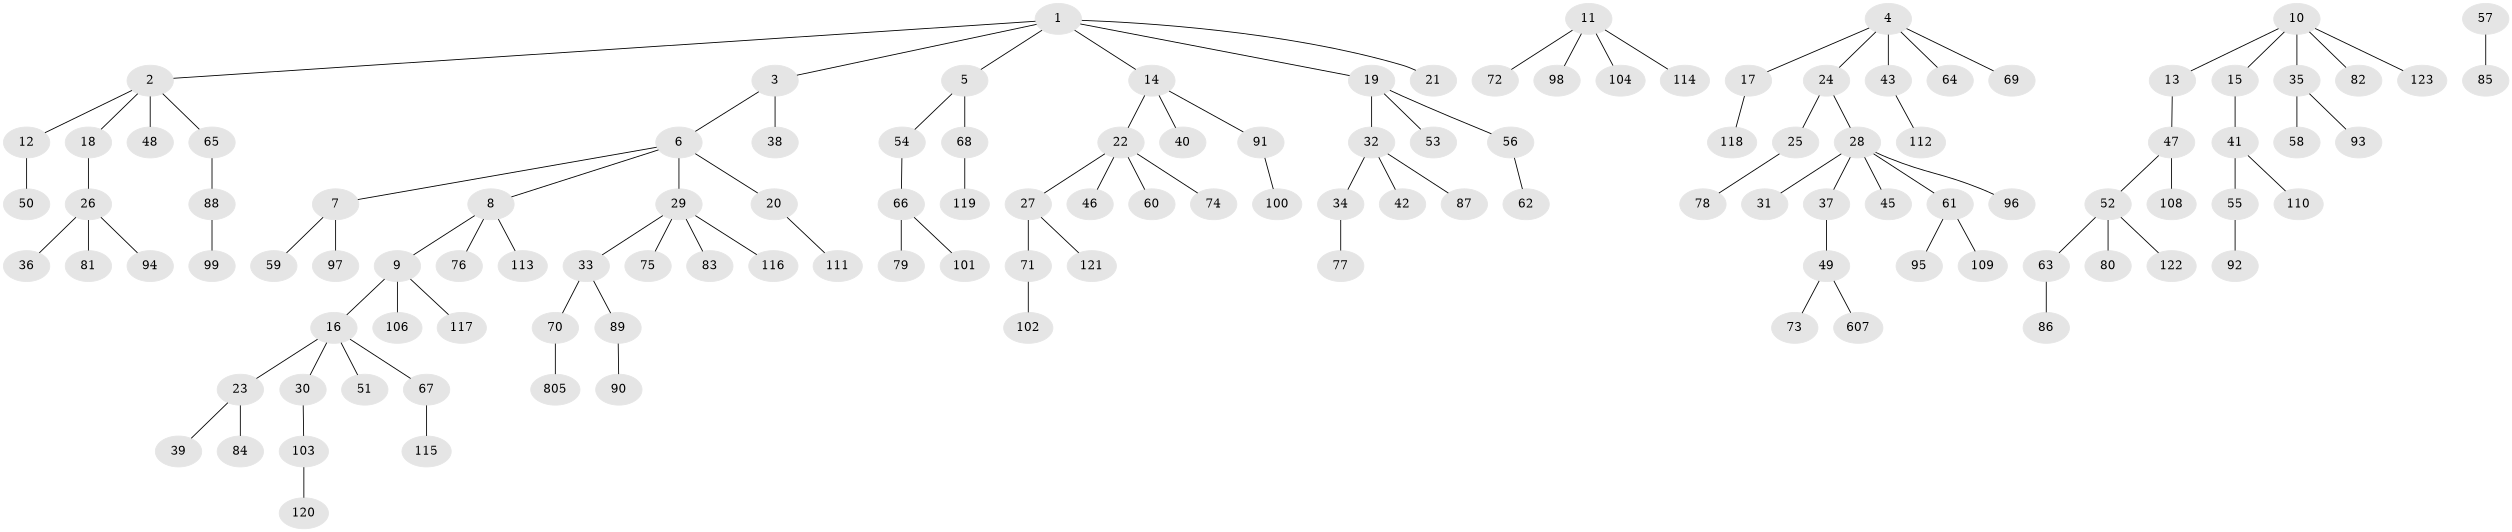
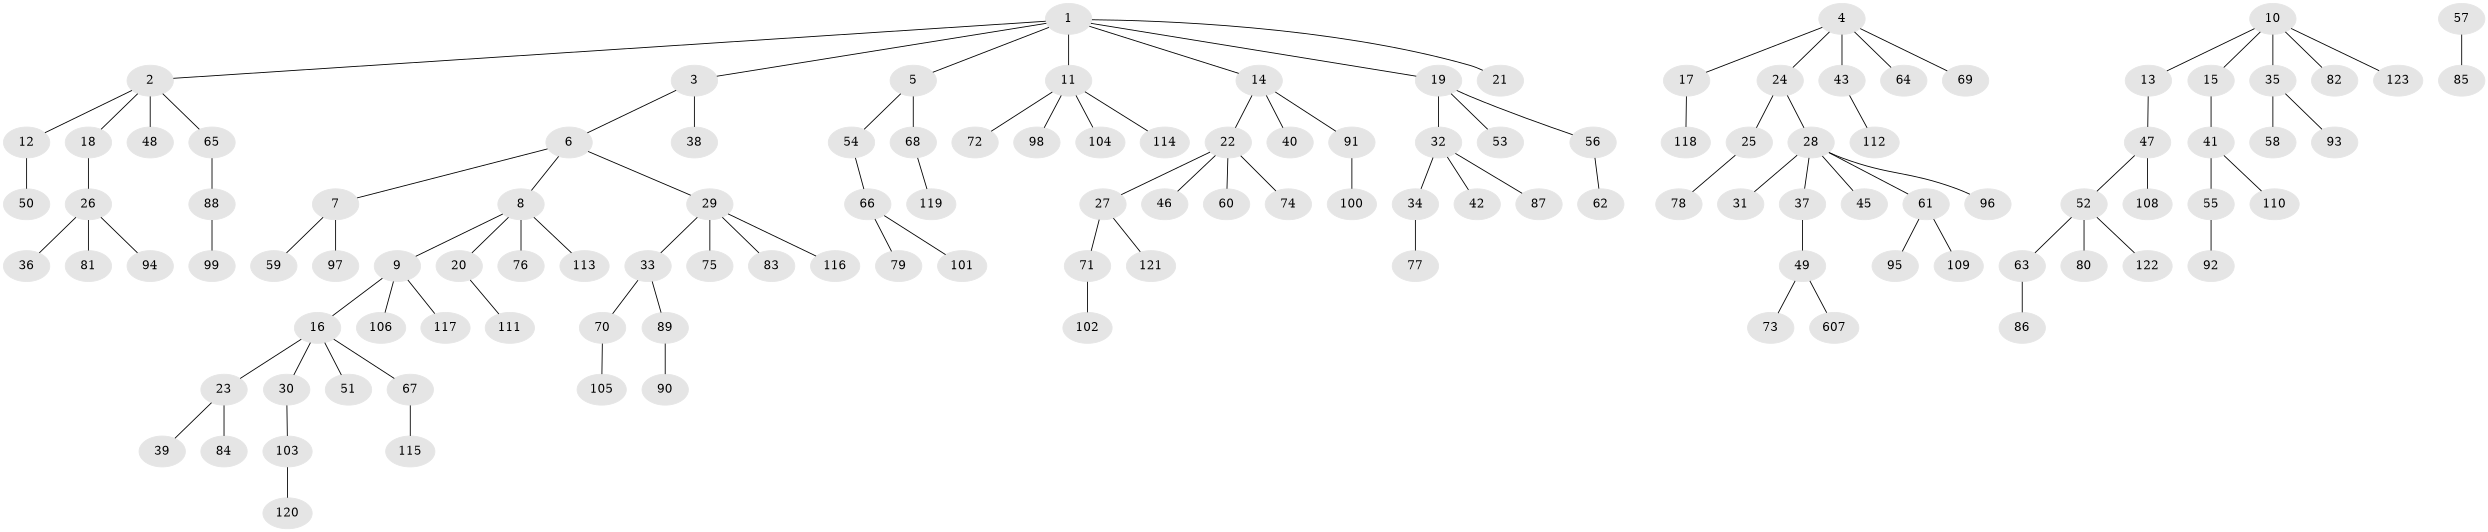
  graph {
    node [color=gray90 style=filled]
    1
    2
    3
    5
    11
    14
    19
    21
    12
    18
    48
    65
    6
    38
    4
    17
    24
    43
    64
    69
    54
    68
    72
    98
    104
    114
    22
    40
    91
    32
    53
    56
    50
    26
    88
    7
    8
    29
    10
    13
    15
    35
    82
    123
    118
    25
    28
    112
    66
    119
    59
    97
    9
    20
    76
    113
    33
    75
    83
    116
    16
    106
    117
    111
    23
    30
    51
    67
    47
    41
    58
    93
    52
    108
    27
    46
    60
    74
    100
    55
    110
    39
    84
    103
    115
    36
    81
    94
    34
    42
    87
    62
    71
    121
    78
    31
    37
    45
    61
    96
    57
    85
    102
    49
    95
    109
    70
    89
    120
    77
-   105 [label=805]
+   105
    90
    73
    n114 [label=607]
    92
    63
    80
    122
    86
    79
    101
    99
    1 -- 2
    1 -- 3
    1 -- 5
+   1 -- 11
    1 -- 14
    1 -- 19
    1 -- 21
    2 -- 12
    2 -- 18
    2 -- 48
    2 -- 65
    3 -- 6
    3 -- 38
    5 -- 54
    5 -- 68
    11 -- 72
    11 -- 98
    11 -- 104
    11 -- 114
    14 -- 22
    14 -- 40
    14 -- 91
    19 -- 32
    19 -- 53
    19 -- 56
    12 -- 50
    18 -- 26
    65 -- 88
    6 -- 7
    6 -- 8
    6 -- 29
    4 -- 17
    4 -- 24
    4 -- 43
    4 -- 64
    4 -- 69
    17 -- 118
    24 -- 25
    24 -- 28
    43 -- 112
    54 -- 66
    68 -- 119
    22 -- 27
    22 -- 46
    22 -- 60
    22 -- 74
    91 -- 100
    32 -- 34
    32 -- 42
    32 -- 87
    56 -- 62
    26 -- 36
    26 -- 81
    26 -- 94
    88 -- 99
    7 -- 59
    7 -- 97
    8 -- 9
-   6 -- 20
+   8 -- 20
    8 -- 76
    8 -- 113
    29 -- 33
    29 -- 75
    29 -- 83
    29 -- 116
    10 -- 13
    10 -- 15
    10 -- 35
    10 -- 82
    10 -- 123
    13 -- 47
    15 -- 41
    35 -- 58
    35 -- 93
    25 -- 78
    28 -- 31
    28 -- 37
    28 -- 45
    28 -- 61
    28 -- 96
    66 -- 79
    66 -- 101
    9 -- 16
    9 -- 106
    9 -- 117
    20 -- 111
    33 -- 70
    33 -- 89
    16 -- 23
    16 -- 30
    16 -- 51
    16 -- 67
    23 -- 39
    23 -- 84
    30 -- 103
    67 -- 115
    47 -- 52
    47 -- 108
    41 -- 55
    41 -- 110
    52 -- 63
    52 -- 80
    52 -- 122
    27 -- 71
    27 -- 121
    55 -- 92
    103 -- 120
    34 -- 77
    71 -- 102
    37 -- 49
    61 -- 95
    61 -- 109
    57 -- 85
    49 -- 73
    49 -- n114
    70 -- 105
    89 -- 90
    63 -- 86
  }
